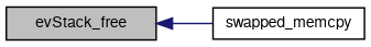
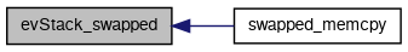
  digraph {
    rankdir=LR
    node [color=black fontname=FreeSans fontsize=10 shape=record]
-   n1 [fillcolor=grey75 fontcolor=black height=0.2 label=evStack_free style=filled width=0.4]
+   n1 [fillcolor=grey75 fontcolor=black height=0.2 label=evStack_swapped style=filled width=0.4]
    n2 [height=0.2 label=swapped_memcpy width=0.4]
    n1 -> n2 [color=midnightblue dir=back fontname=FreeSans fontsize=10 labelfontname=FreeSans labelfontsize=10 style=solid]
  }
